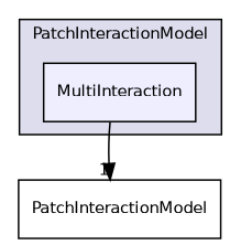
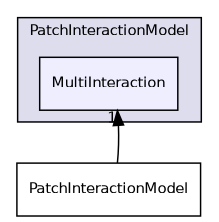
  digraph {
    compound=true
    node [fontname=Helvetica fontsize=10 shape=box]
    n1 [fillcolor="#eeeeff" label=MultiInteraction pencolor=black style=filled]
    n2 [label=PatchInteractionModel]
    subgraph cluster_1 {
      bgcolor="#ddddee"
      fontname=Helvetica
      fontsize=10
      label=PatchInteractionModel
      pencolor=black
      n1
    }
-   n1 -> n2 [headlabel=1 labeldistance=1.5 labelfontname=Helvetica labelfontsize=10]
+   n2 -> n1 [headlabel=1 labeldistance=1.5 labelfontname=Helvetica labelfontsize=10]
  }
